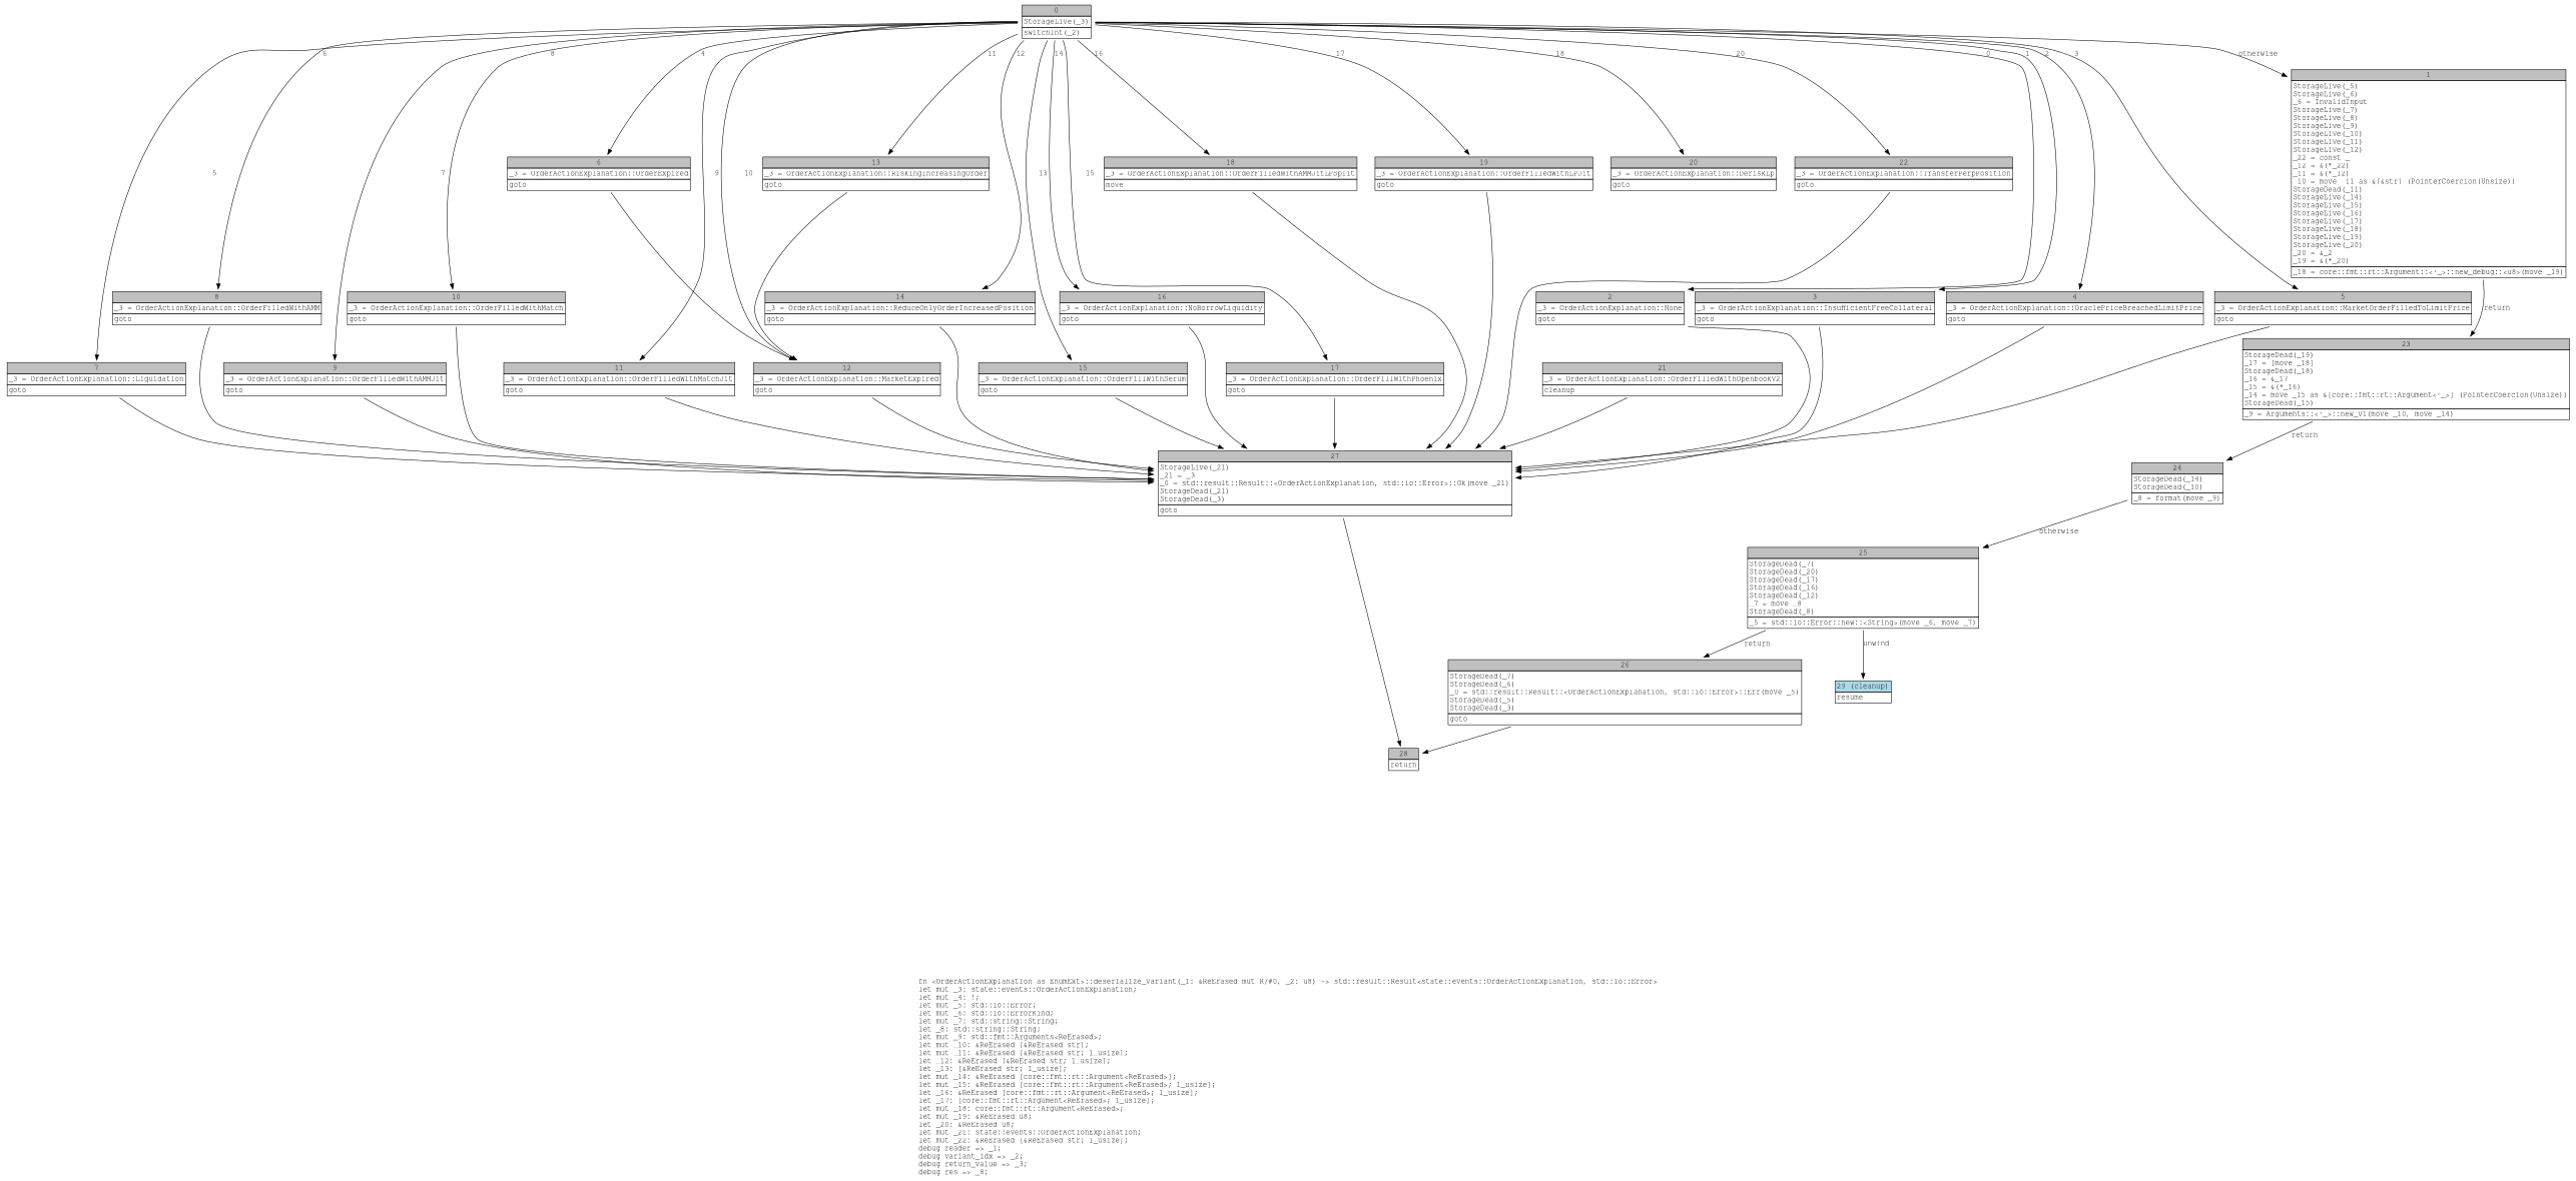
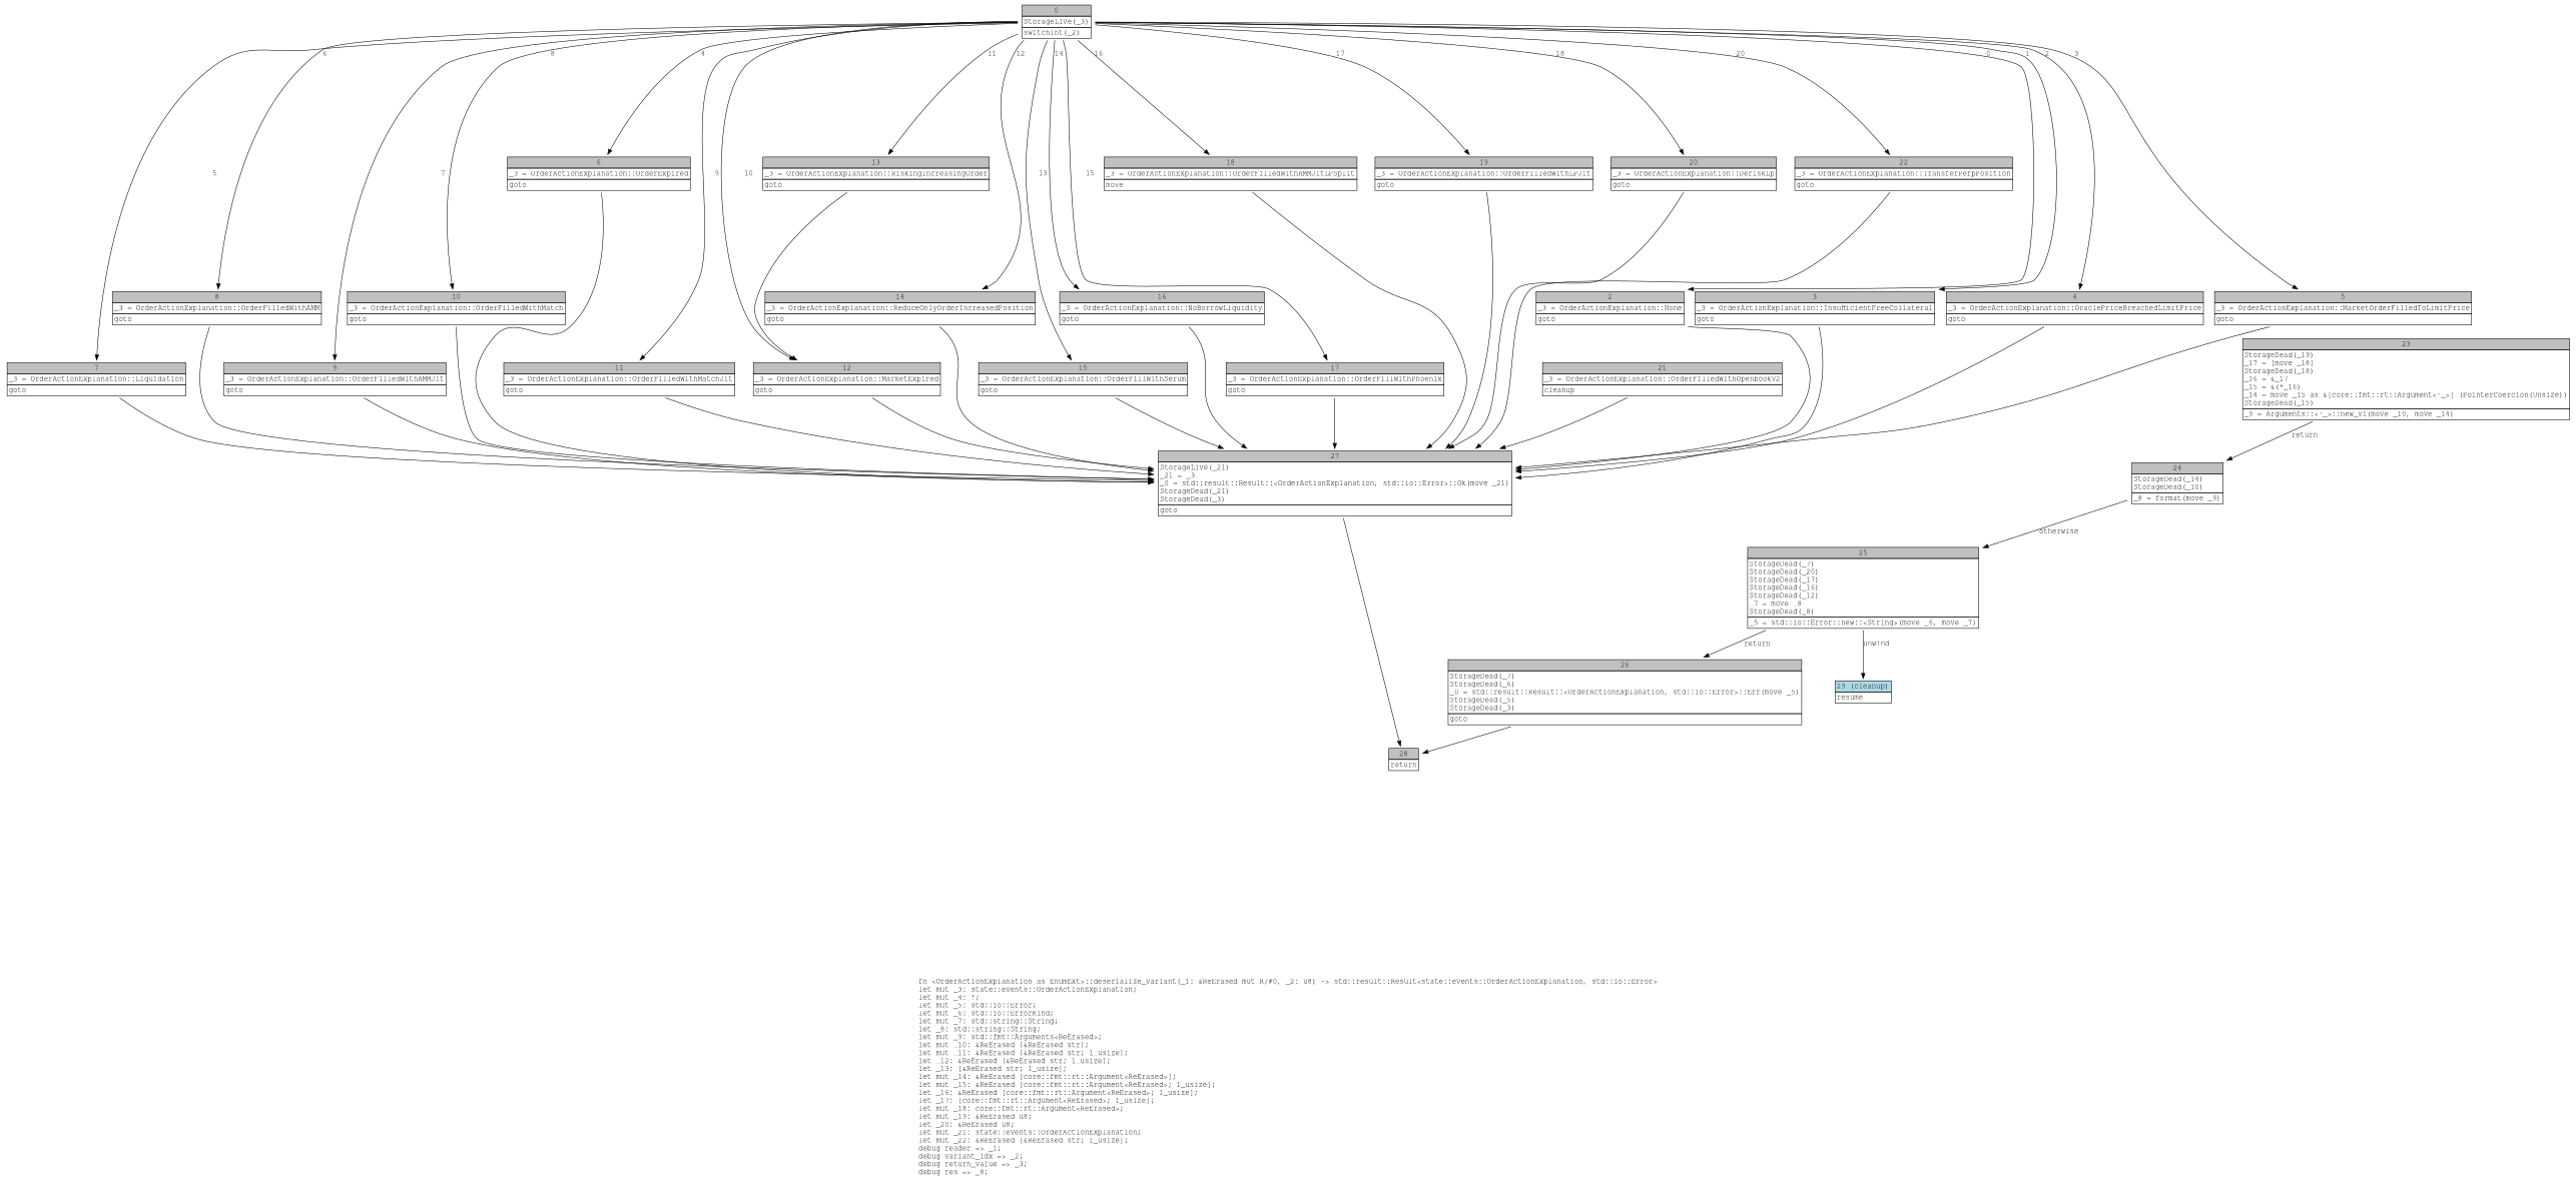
  digraph {
    fontname="Courier, monospace"
    label=<fn &lt;OrderActionExplanation as EnumExt&gt;::deserialize_variant(_1: &amp;ReErased mut R/#0, _2: u8) -&gt; std::result::Result&lt;state::events::OrderActionExplanation, std::io::Error&gt;<br align="left"/>let mut _3: state::events::OrderActionExplanation;<br align="left"/>let mut _4: !;<br align="left"/>let mut _5: std::io::Error;<br align="left"/>let mut _6: std::io::ErrorKind;<br align="left"/>let mut _7: std::string::String;<br align="left"/>let _8: std::string::String;<br align="left"/>let mut _9: std::fmt::Arguments&lt;ReErased&gt;;<br align="left"/>let mut _10: &amp;ReErased [&amp;ReErased str];<br align="left"/>let mut _11: &amp;ReErased [&amp;ReErased str; 1_usize];<br align="left"/>let _12: &amp;ReErased [&amp;ReErased str; 1_usize];<br align="left"/>let _13: [&amp;ReErased str; 1_usize];<br align="left"/>let mut _14: &amp;ReErased [core::fmt::rt::Argument&lt;ReErased&gt;];<br align="left"/>let mut _15: &amp;ReErased [core::fmt::rt::Argument&lt;ReErased&gt;; 1_usize];<br align="left"/>let _16: &amp;ReErased [core::fmt::rt::Argument&lt;ReErased&gt;; 1_usize];<br align="left"/>let _17: [core::fmt::rt::Argument&lt;ReErased&gt;; 1_usize];<br align="left"/>let mut _18: core::fmt::rt::Argument&lt;ReErased&gt;;<br align="left"/>let mut _19: &amp;ReErased u8;<br align="left"/>let _20: &amp;ReErased u8;<br align="left"/>let mut _21: state::events::OrderActionExplanation;<br align="left"/>let mut _22: &amp;ReErased [&amp;ReErased str; 1_usize];<br align="left"/>debug reader =&gt; _1;<br align="left"/>debug variant_idx =&gt; _2;<br align="left"/>debug return_value =&gt; _3;<br align="left"/>debug res =&gt; _8;<br align="left"/>>
    node [fontname="Courier, monospace" shape=none]
    edge [fontname="Courier, monospace"]
    n1 [label=<<table border="0" cellborder="1" cellspacing="0"><tr><td bgcolor="gray" align="center" colspan="1">0</td></tr><tr><td align="left" balign="left">StorageLive(_3)<br/></td></tr><tr><td align="left">switchInt(_2)</td></tr></table>>]
-   n2 [label=<<table border="0" cellborder="1" cellspacing="0"><tr><td bgcolor="gray" align="center" colspan="1">1</td></tr><tr><td align="left" balign="left">StorageLive(_5)<br/>StorageLive(_6)<br/>_6 = InvalidInput<br/>StorageLive(_7)<br/>StorageLive(_8)<br/>StorageLive(_9)<br/>StorageLive(_10)<br/>StorageLive(_11)<br/>StorageLive(_12)<br/>_22 = const _<br/>_12 = &amp;(*_22)<br/>_11 = &amp;(*_12)<br/>_10 = move _11 as &amp;[&amp;str] (PointerCoercion(Unsize))<br/>StorageDead(_11)<br/>StorageLive(_14)<br/>StorageLive(_15)<br/>StorageLive(_16)<br/>StorageLive(_17)<br/>StorageLive(_18)<br/>StorageLive(_19)<br/>StorageLive(_20)<br/>_20 = &amp;_2<br/>_19 = &amp;(*_20)<br/></td></tr><tr><td align="left">_18 = core::fmt::rt::Argument::&lt;'_&gt;::new_debug::&lt;u8&gt;(move _19)</td></tr></table>>]
    n3 [label=<<table border="0" cellborder="1" cellspacing="0"><tr><td bgcolor="gray" align="center" colspan="1">2</td></tr><tr><td align="left" balign="left">_3 = OrderActionExplanation::None<br/></td></tr><tr><td align="left">goto</td></tr></table>>]
    n4 [label=<<table border="0" cellborder="1" cellspacing="0"><tr><td bgcolor="gray" align="center" colspan="1">3</td></tr><tr><td align="left" balign="left">_3 = OrderActionExplanation::InsufficientFreeCollateral<br/></td></tr><tr><td align="left">goto</td></tr></table>>]
    n5 [label=<<table border="0" cellborder="1" cellspacing="0"><tr><td bgcolor="gray" align="center" colspan="1">4</td></tr><tr><td align="left" balign="left">_3 = OrderActionExplanation::OraclePriceBreachedLimitPrice<br/></td></tr><tr><td align="left">goto</td></tr></table>>]
    n6 [label=<<table border="0" cellborder="1" cellspacing="0"><tr><td bgcolor="gray" align="center" colspan="1">5</td></tr><tr><td align="left" balign="left">_3 = OrderActionExplanation::MarketOrderFilledToLimitPrice<br/></td></tr><tr><td align="left">goto</td></tr></table>>]
    n7 [label=<<table border="0" cellborder="1" cellspacing="0"><tr><td bgcolor="gray" align="center" colspan="1">6</td></tr><tr><td align="left" balign="left">_3 = OrderActionExplanation::OrderExpired<br/></td></tr><tr><td align="left">goto</td></tr></table>>]
    n8 [label=<<table border="0" cellborder="1" cellspacing="0"><tr><td bgcolor="gray" align="center" colspan="1">7</td></tr><tr><td align="left" balign="left">_3 = OrderActionExplanation::Liquidation<br/></td></tr><tr><td align="left">goto</td></tr></table>>]
    n9 [label=<<table border="0" cellborder="1" cellspacing="0"><tr><td bgcolor="gray" align="center" colspan="1">8</td></tr><tr><td align="left" balign="left">_3 = OrderActionExplanation::OrderFilledWithAMM<br/></td></tr><tr><td align="left">goto</td></tr></table>>]
    n10 [label=<<table border="0" cellborder="1" cellspacing="0"><tr><td bgcolor="gray" align="center" colspan="1">9</td></tr><tr><td align="left" balign="left">_3 = OrderActionExplanation::OrderFilledWithAMMJit<br/></td></tr><tr><td align="left">goto</td></tr></table>>]
    n11 [label=<<table border="0" cellborder="1" cellspacing="0"><tr><td bgcolor="gray" align="center" colspan="1">10</td></tr><tr><td align="left" balign="left">_3 = OrderActionExplanation::OrderFilledWithMatch<br/></td></tr><tr><td align="left">goto</td></tr></table>>]
    n12 [label=<<table border="0" cellborder="1" cellspacing="0"><tr><td bgcolor="gray" align="center" colspan="1">11</td></tr><tr><td align="left" balign="left">_3 = OrderActionExplanation::OrderFilledWithMatchJit<br/></td></tr><tr><td align="left">goto</td></tr></table>>]
    n13 [label=<<table border="0" cellborder="1" cellspacing="0"><tr><td bgcolor="gray" align="center" colspan="1">12</td></tr><tr><td align="left" balign="left">_3 = OrderActionExplanation::MarketExpired<br/></td></tr><tr><td align="left">goto</td></tr></table>>]
    n14 [label=<<table border="0" cellborder="1" cellspacing="0"><tr><td bgcolor="gray" align="center" colspan="1">13</td></tr><tr><td align="left" balign="left">_3 = OrderActionExplanation::RiskingIncreasingOrder<br/></td></tr><tr><td align="left">goto</td></tr></table>>]
    n15 [label=<<table border="0" cellborder="1" cellspacing="0"><tr><td bgcolor="gray" align="center" colspan="1">14</td></tr><tr><td align="left" balign="left">_3 = OrderActionExplanation::ReduceOnlyOrderIncreasedPosition<br/></td></tr><tr><td align="left">goto</td></tr></table>>]
    n16 [label=<<table border="0" cellborder="1" cellspacing="0"><tr><td bgcolor="gray" align="center" colspan="1">15</td></tr><tr><td align="left" balign="left">_3 = OrderActionExplanation::OrderFillWithSerum<br/></td></tr><tr><td align="left">goto</td></tr></table>>]
    n17 [label=<<table border="0" cellborder="1" cellspacing="0"><tr><td bgcolor="gray" align="center" colspan="1">16</td></tr><tr><td align="left" balign="left">_3 = OrderActionExplanation::NoBorrowLiquidity<br/></td></tr><tr><td align="left">goto</td></tr></table>>]
    n18 [label=<<table border="0" cellborder="1" cellspacing="0"><tr><td bgcolor="gray" align="center" colspan="1">17</td></tr><tr><td align="left" balign="left">_3 = OrderActionExplanation::OrderFillWithPhoenix<br/></td></tr><tr><td align="left">goto</td></tr></table>>]
    n19 [label=<<table border="0" cellborder="1" cellspacing="0"><tr><td bgcolor="gray" align="center" colspan="1">18</td></tr><tr><td align="left" balign="left">_3 = OrderActionExplanation::OrderFilledWithAMMJitLPSplit<br/></td></tr><tr><td align="left">move</td></tr></table>>]
    n20 [label=<<table border="0" cellborder="1" cellspacing="0"><tr><td bgcolor="gray" align="center" colspan="1">19</td></tr><tr><td align="left" balign="left">_3 = OrderActionExplanation::OrderFilledWithLPJit<br/></td></tr><tr><td align="left">goto</td></tr></table>>]
    n21 [label=<<table border="0" cellborder="1" cellspacing="0"><tr><td bgcolor="gray" align="center" colspan="1">20</td></tr><tr><td align="left" balign="left">_3 = OrderActionExplanation::DeriskLp<br/></td></tr><tr><td align="left">goto</td></tr></table>>]
    n22 [label=<<table border="0" cellborder="1" cellspacing="0"><tr><td bgcolor="gray" align="center" colspan="1">22</td></tr><tr><td align="left" balign="left">_3 = OrderActionExplanation::TransferPerpPosition<br/></td></tr><tr><td align="left">goto</td></tr></table>>]
    n23 [label=<<table border="0" cellborder="1" cellspacing="0"><tr><td bgcolor="gray" align="center" colspan="1">23</td></tr><tr><td align="left" balign="left">StorageDead(_19)<br/>_17 = [move _18]<br/>StorageDead(_18)<br/>_16 = &amp;_17<br/>_15 = &amp;(*_16)<br/>_14 = move _15 as &amp;[core::fmt::rt::Argument&lt;'_&gt;] (PointerCoercion(Unsize))<br/>StorageDead(_15)<br/></td></tr><tr><td align="left">_9 = Arguments::&lt;'_&gt;::new_v1(move _10, move _14)</td></tr></table>>]
    n24 [label=<<table border="0" cellborder="1" cellspacing="0"><tr><td bgcolor="gray" align="center" colspan="1">27</td></tr><tr><td align="left" balign="left">StorageLive(_21)<br/>_21 = _3<br/>_0 = std::result::Result::&lt;OrderActionExplanation, std::io::Error&gt;::Ok(move _21)<br/>StorageDead(_21)<br/>StorageDead(_3)<br/></td></tr><tr><td align="left">goto</td></tr></table>>]
    n25 [label=<<table border="0" cellborder="1" cellspacing="0"><tr><td bgcolor="gray" align="center" colspan="1">21</td></tr><tr><td align="left" balign="left">_3 = OrderActionExplanation::OrderFilledWithOpenbookV2<br/></td></tr><tr><td align="left">cleanup</td></tr></table>>]
    n26 [label=<<table border="0" cellborder="1" cellspacing="0"><tr><td bgcolor="gray" align="center" colspan="1">24</td></tr><tr><td align="left" balign="left">StorageDead(_14)<br/>StorageDead(_10)<br/></td></tr><tr><td align="left">_8 = format(move _9)</td></tr></table>>]
    n27 [label=<<table border="0" cellborder="1" cellspacing="0"><tr><td bgcolor="gray" align="center" colspan="1">28</td></tr><tr><td align="left">return</td></tr></table>>]
    n28 [label=<<table border="0" cellborder="1" cellspacing="0"><tr><td bgcolor="gray" align="center" colspan="1">25</td></tr><tr><td align="left" balign="left">StorageDead(_7)<br/>StorageDead(_20)<br/>StorageDead(_17)<br/>StorageDead(_16)<br/>StorageDead(_12)<br/>_7 = move _8<br/>StorageDead(_8)<br/></td></tr><tr><td align="left">_5 = std::io::Error::new::&lt;String&gt;(move _6, move _7)</td></tr></table>>]
    n29 [label=<<table border="0" cellborder="1" cellspacing="0"><tr><td bgcolor="gray" align="center" colspan="1">26</td></tr><tr><td align="left" balign="left">StorageDead(_7)<br/>StorageDead(_6)<br/>_0 = std::result::Result::&lt;OrderActionExplanation, std::io::Error&gt;::Err(move _5)<br/>StorageDead(_5)<br/>StorageDead(_3)<br/></td></tr><tr><td align="left">goto</td></tr></table>>]
    n30 [label=<<table border="0" cellborder="1" cellspacing="0"><tr><td bgcolor="lightblue" align="center" colspan="1">29 (cleanup)</td></tr><tr><td align="left">resume</td></tr></table>>]
-   n1 -> n2 [label=otherwise]
    n1 -> n3 [label=0]
    n1 -> n4 [label=1]
    n1 -> n5 [label=2]
    n1 -> n6 [label=3]
    n1 -> n7 [label=4]
    n1 -> n8 [label=5]
    n1 -> n9 [label=6]
    n1 -> n10 [label=7]
    n1 -> n11 [label=8]
    n1 -> n12 [label=9]
    n1 -> n13 [label=10]
    n1 -> n14 [label=11]
    n1 -> n15 [label=12]
    n1 -> n16 [label=13]
    n1 -> n17 [label=14]
    n1 -> n18 [label=15]
    n1 -> n19 [label=16]
    n1 -> n20 [label=17]
    n1 -> n21 [label=18]
    n1 -> n22 [label=20]
-   n2 -> n23 [label=return]
    n3 -> n24
    n4 -> n24
    n5 -> n24
    n6 -> n24
-   n7 -> n13
+   n7 -> n24
    n8 -> n24
    n9 -> n24
    n10 -> n24
    n11 -> n24
    n12 -> n24
    n13 -> n24
    n14 -> n13
    n15 -> n24
    n16 -> n24
    n17 -> n24
    n18 -> n24
    n19 -> n24
    n20 -> n24
+   n21 -> n24
    n22 -> n24
    n23 -> n26 [label=return]
    n24 -> n27
    n25 -> n24
    n26 -> n28 [label=otherwise]
    n28 -> n29 [label=return]
    n28 -> n30 [label=unwind]
    n29 -> n27
  }
